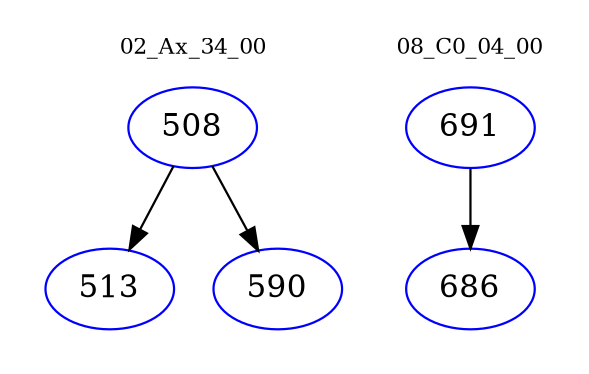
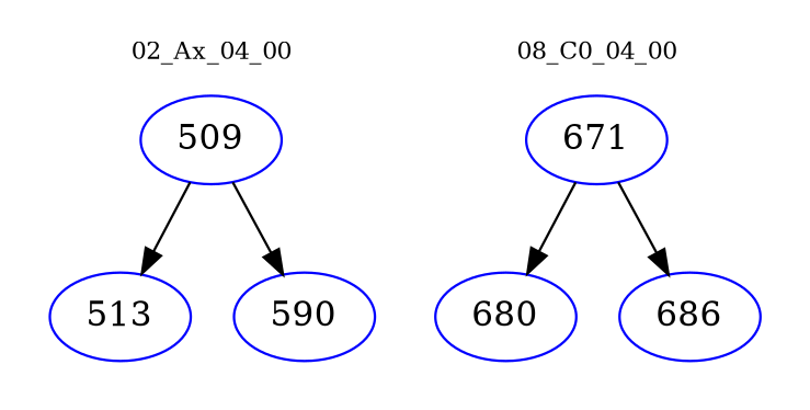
  digraph {
    node [color=blue]
    edge [color=black]
-   n1 [label=508]
+   n1 [label=509]
    n2 [label=513]
    n3 [label=590]
-   n4 [label=691]
+   n4 [label=671]
+   n5 [label=680]
    n6 [label=686]
    subgraph cluster_1 {
      color=white
      fontsize=10
-     label="02_Ax_34_00"
+     label="02_Ax_04_00"
      n1
      n2
      n3
    }
    subgraph cluster_2 {
      color=white
      fontsize=10
      label="08_C0_04_00"
      n4
+     n5
      n6
    }
    n1 -> n2
    n1 -> n3
+   n4 -> n5
    n4 -> n6
  }
